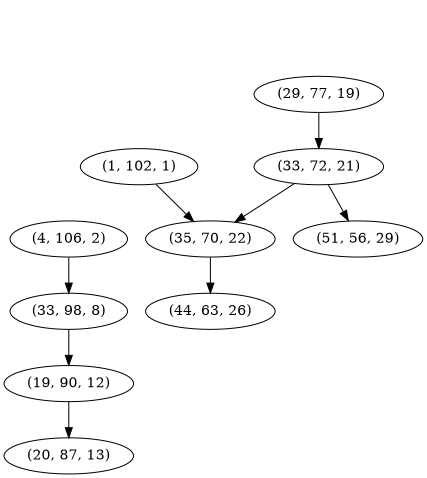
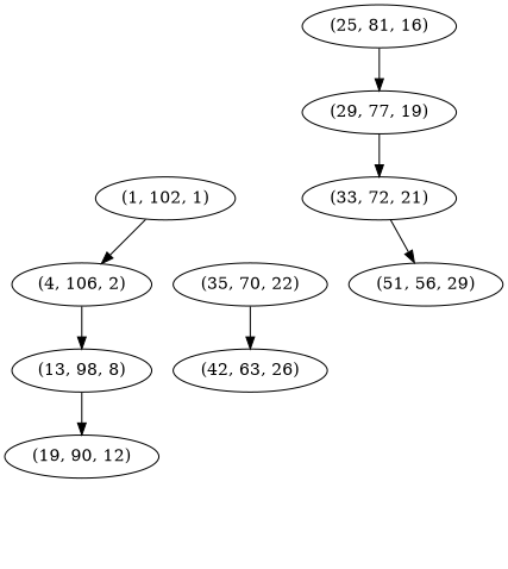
  digraph {
    n1 [label="(1, 102, 1)"]
    "(4, 106, 2)"
-   "(13, 98, 8)" [label="(33, 98, 8)"]
+   "(13, 98, 8)"
    "(19, 90, 12)"
-   "(20, 87, 13)"
+   "(25, 81, 16)"
    "(29, 77, 19)"
    "(33, 72, 21)"
    "(35, 70, 22)"
    "(51, 56, 29)"
-   "(44, 63, 26)"
-   n1 -> "(35, 70, 22)"
+   "(44, 63, 26)" [label="(42, 63, 26)"]
+   n1 -> "(4, 106, 2)"
    "(4, 106, 2)" -> "(13, 98, 8)"
    "(13, 98, 8)" -> "(19, 90, 12)"
-   "(19, 90, 12)" -> "(20, 87, 13)"
+   "(25, 81, 16)" -> "(29, 77, 19)"
    "(29, 77, 19)" -> "(33, 72, 21)"
-   "(33, 72, 21)" -> "(35, 70, 22)"
    "(33, 72, 21)" -> "(51, 56, 29)"
    "(35, 70, 22)" -> "(44, 63, 26)"
  }
